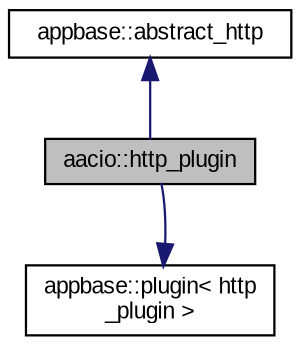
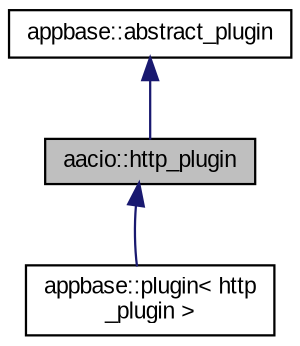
  digraph {
    fontname="Liberation Sans"
    node [color=black fillcolor=white fontname="Liberation Sans" fontsize=10 shape=record style=filled]
    edge [color=midnightblue dir=back fontname="Liberation Sans" fontsize=10 labelfontname=Helvetica labelfontsize=10 style=solid]
    n1 [fillcolor=grey75 fontcolor=black height=0.2 label="aacio::http_plugin" width=0.4]
    n2 [height=0.2 label="appbase::plugin\< http\l_plugin \>" width=0.4]
-   n3 [height=0.2 label="appbase::abstract_http" width=0.4]
-   n2 -> n1
+   n3 [height=0.2 label="appbase::abstract_plugin" width=0.4]
+   n1 -> n2
    n3 -> n1
  }
